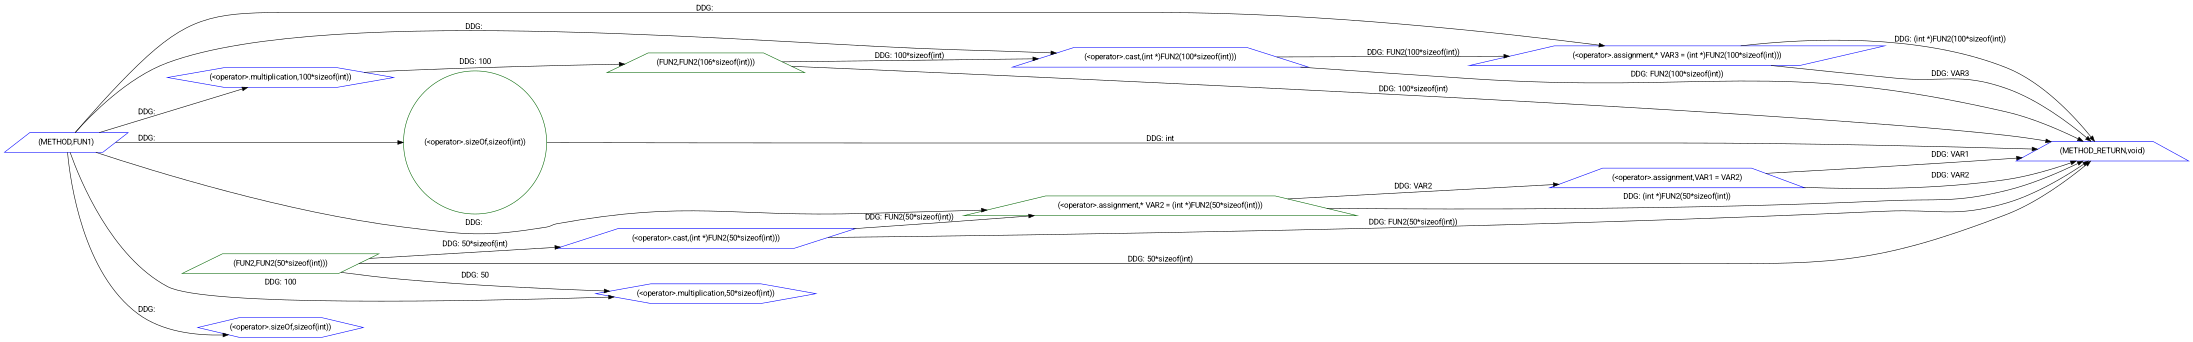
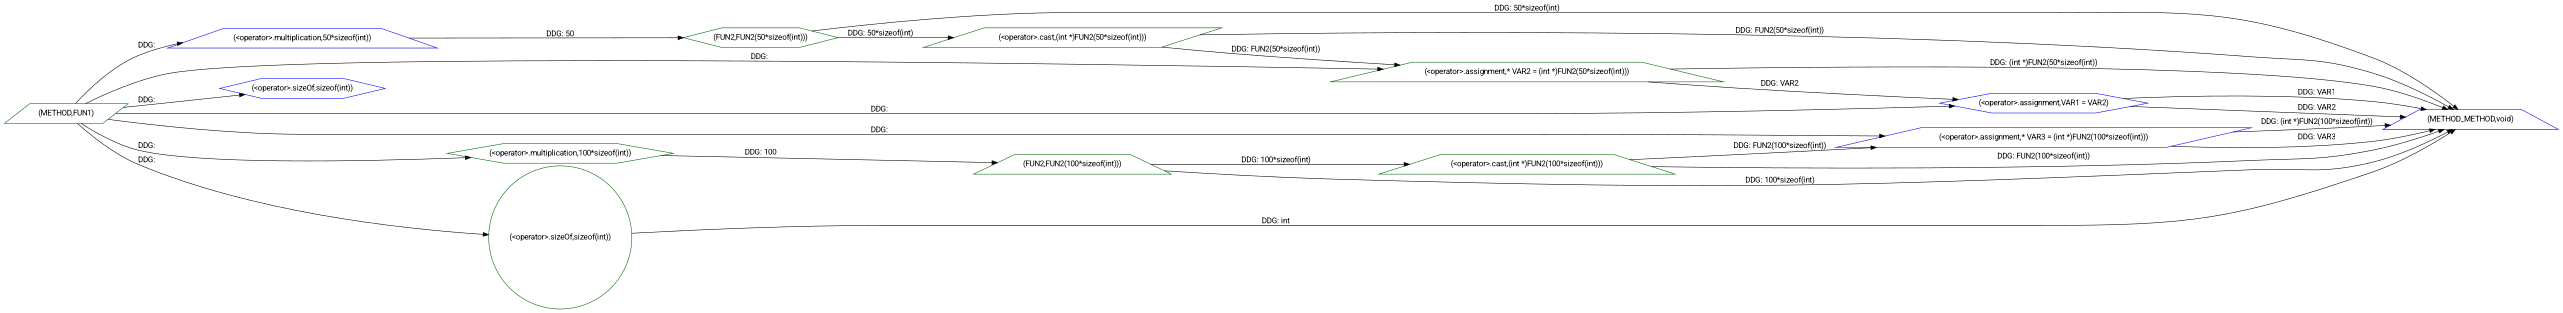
  digraph {
    fontname=Roboto
    rankdir=LR
    node [color=blue fontname=Roboto shape=trapezium]
    edge [fontname=Roboto]
-   n1 [label="(METHOD,FUN1)" shape=parallelogram]
+   n1 [color=darkgreen label="(METHOD,FUN1)" shape=parallelogram]
    n2 [color=darkgreen label="(<operator>.assignment,* VAR2 = (int *)FUN2(50*sizeof(int)))"]
-   n3 [label="(<operator>.multiplication,50*sizeof(int))" shape=hexagon]
+   n3 [label="(<operator>.multiplication,50*sizeof(int))"]
    n4 [label="(<operator>.sizeOf,sizeof(int))" shape=hexagon]
    n5 [label="(<operator>.assignment,* VAR3 = (int *)FUN2(100*sizeof(int)))" shape=parallelogram]
-   n6 [label="(<operator>.multiplication,100*sizeof(int))" shape=hexagon]
+   n6 [color=darkgreen label="(<operator>.multiplication,100*sizeof(int))" shape=hexagon]
    n7 [color=darkgreen label="(<operator>.sizeOf,sizeof(int))" shape=circle]
-   n8 [label="(<operator>.assignment,VAR1 = VAR2)"]
-   n9 [label="(METHOD_RETURN,void)"]
-   n10 [color=darkgreen label="(FUN2,FUN2(50*sizeof(int)))" shape=parallelogram]
-   n11 [color=darkgreen label="(FUN2,FUN2(106*sizeof(int)))"]
-   n12 [label="(<operator>.cast,(int *)FUN2(50*sizeof(int)))" shape=parallelogram]
-   n13 [label="(<operator>.cast,(int *)FUN2(100*sizeof(int)))"]
+   n8 [label="(<operator>.assignment,VAR1 = VAR2)" shape=hexagon]
+   n9 [label="(METHOD_METHOD,void)"]
+   n10 [color=darkgreen label="(FUN2,FUN2(50*sizeof(int)))" shape=hexagon]
+   n11 [color=darkgreen label="(FUN2,FUN2(100*sizeof(int)))"]
+   n12 [color=darkgreen label="(<operator>.cast,(int *)FUN2(50*sizeof(int)))" shape=parallelogram]
+   n13 [color=darkgreen label="(<operator>.cast,(int *)FUN2(100*sizeof(int)))"]
    n1 -> n2 [label="DDG: "]
-   n1 -> n3 [label="DDG: 100"]
+   n1 -> n3 [label="DDG: "]
    n1 -> n4 [label="DDG: "]
    n1 -> n5 [label="DDG: "]
    n1 -> n6 [label="DDG: "]
    n1 -> n7 [label="DDG: "]
-   n1 -> n13 [label="DDG: "]
+   n1 -> n8 [label="DDG: "]
    n2 -> n8 [label="DDG: VAR2"]
    n2 -> n9 [label="DDG: (int *)FUN2(50*sizeof(int))"]
-   n10 -> n3 [label="DDG: 50"]
+   n3 -> n10 [label="DDG: 50"]
    n5 -> n9 [label="DDG: (int *)FUN2(100*sizeof(int))"]
    n5 -> n9 [label="DDG: VAR3"]
    n6 -> n11 [label="DDG: 100"]
    n7 -> n9 [label="DDG: int"]
    n8 -> n9 [label="DDG: VAR2"]
    n8 -> n9 [label="DDG: VAR1"]
    n10 -> n9 [label="DDG: 50*sizeof(int)"]
    n10 -> n12 [label="DDG: 50*sizeof(int)"]
    n11 -> n9 [label="DDG: 100*sizeof(int)"]
    n11 -> n13 [label="DDG: 100*sizeof(int)"]
    n12 -> n2 [label="DDG: FUN2(50*sizeof(int))"]
    n12 -> n9 [label="DDG: FUN2(50*sizeof(int))"]
    n13 -> n5 [label="DDG: FUN2(100*sizeof(int))"]
    n13 -> n9 [label="DDG: FUN2(100*sizeof(int))"]
  }
